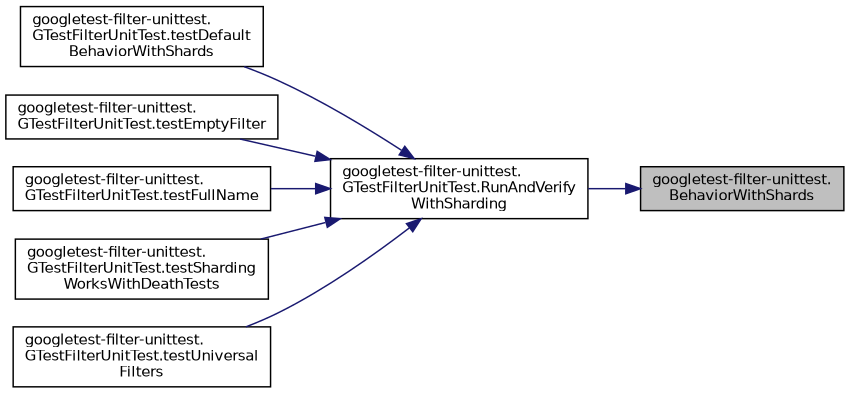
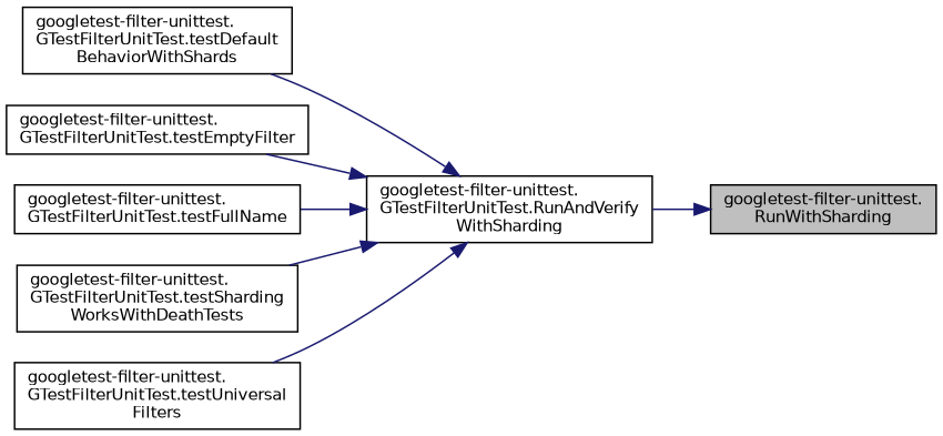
  digraph {
    rankdir=RL
    node [color=black fontname=Helvetica fontsize=10 shape=record]
    edge [color=midnightblue dir=back fontname=Helvetica fontsize=10 labelfontname=Helvetica labelfontsize=10 style=solid]
-   n1 [fillcolor=grey75 fontcolor=black height=0.2 label="googletest-filter-unittest.\lBehaviorWithShards" style=filled width=0.4]
+   n1 [fillcolor=grey75 fontcolor=black height=0.2 label="googletest-filter-unittest.\lRunWithSharding" style=filled width=0.4]
    n2 [height=0.2 label="googletest-filter-unittest.\lGTestFilterUnitTest.RunAndVerify\lWithSharding" width=0.4]
    n3 [height=0.2 label="googletest-filter-unittest.\lGTestFilterUnitTest.testDefault\lBehaviorWithShards" width=0.4]
    n4 [height=0.2 label="googletest-filter-unittest.\lGTestFilterUnitTest.testEmptyFilter" width=0.4]
    n5 [height=0.2 label="googletest-filter-unittest.\lGTestFilterUnitTest.testFullName" width=0.4]
    n6 [height=0.2 label="googletest-filter-unittest.\lGTestFilterUnitTest.testSharding\lWorksWithDeathTests" width=0.4]
    n7 [height=0.2 label="googletest-filter-unittest.\lGTestFilterUnitTest.testUniversal\lFilters" width=0.4]
    n1 -> n2
    n2 -> n3
    n2 -> n4
    n2 -> n5
    n2 -> n6
    n2 -> n7
  }
